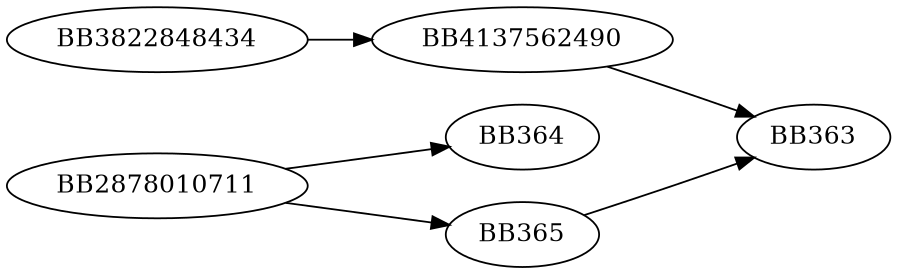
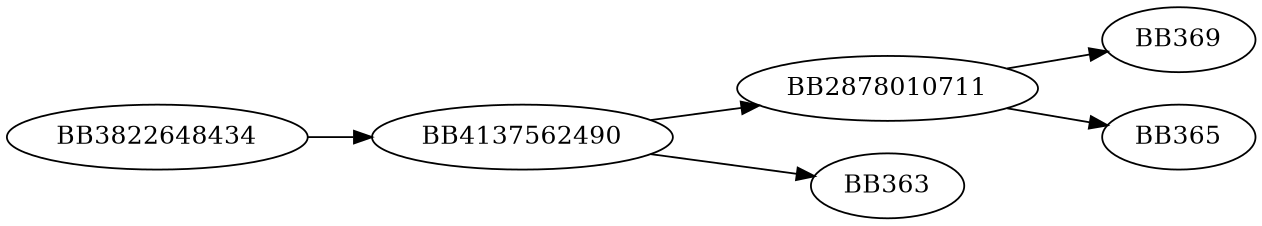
  digraph {
    rankdir=LR
-   BB3822648434 [label=BB3822848434]
+   BB3822648434
    BB4137562490
    BB2878010711
    BB363
-   BB364
+   BB364 [label=BB369]
    BB365
    BB3822648434 -> BB4137562490
+   BB4137562490 -> BB2878010711
    BB4137562490 -> BB363
    BB2878010711 -> BB364
    BB2878010711 -> BB365
-   BB365 -> BB363
  }
